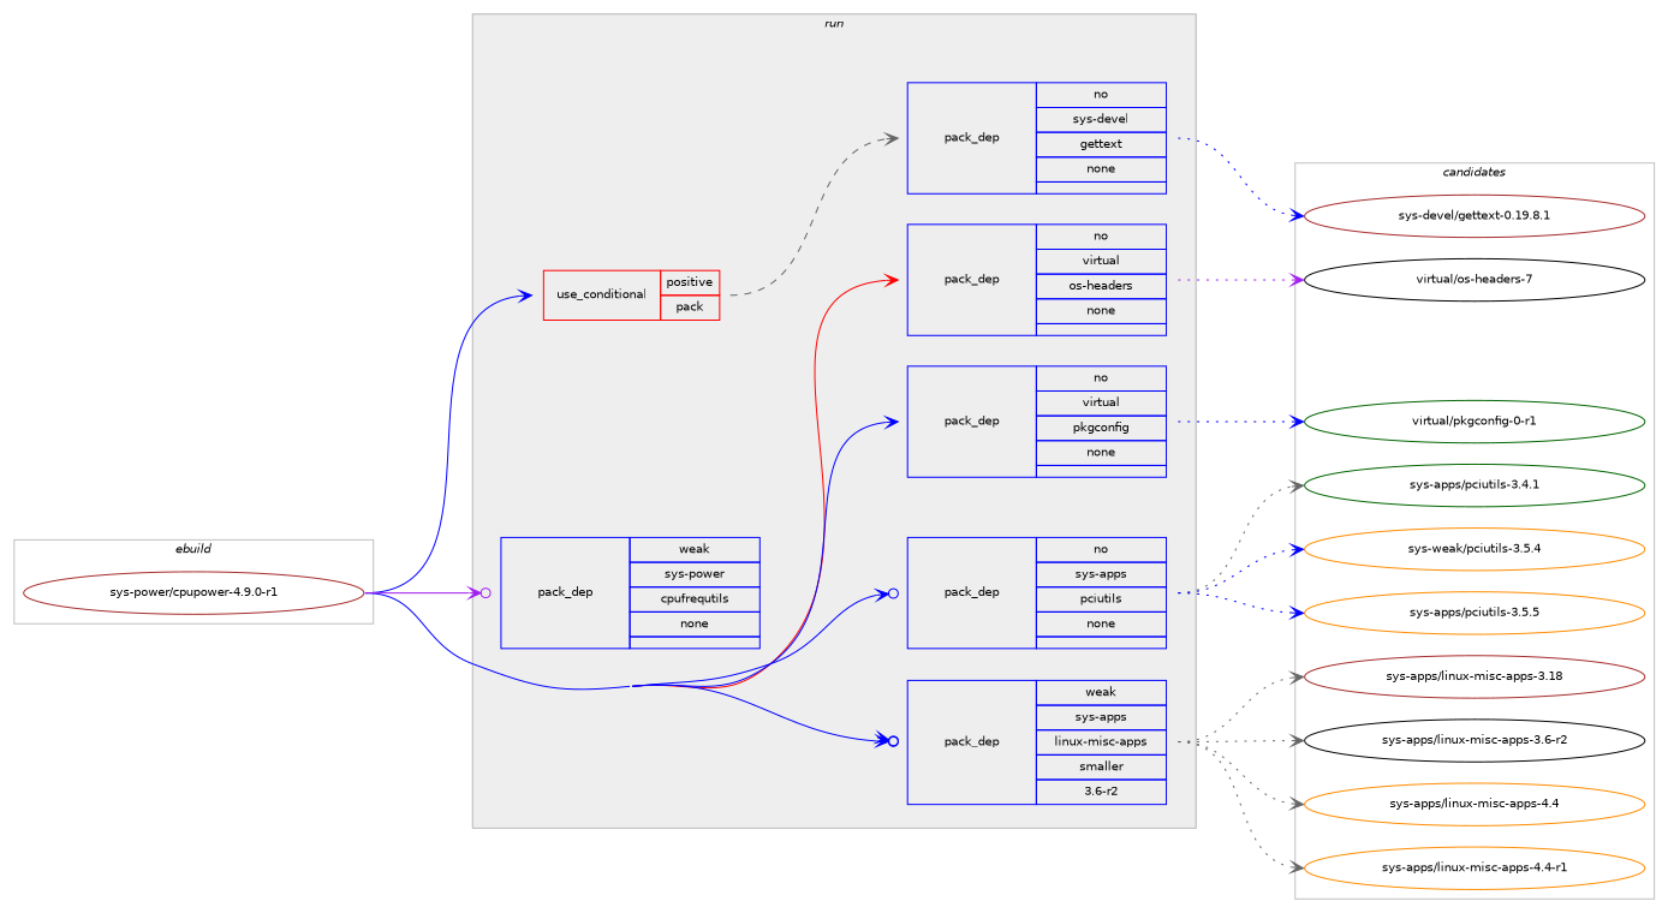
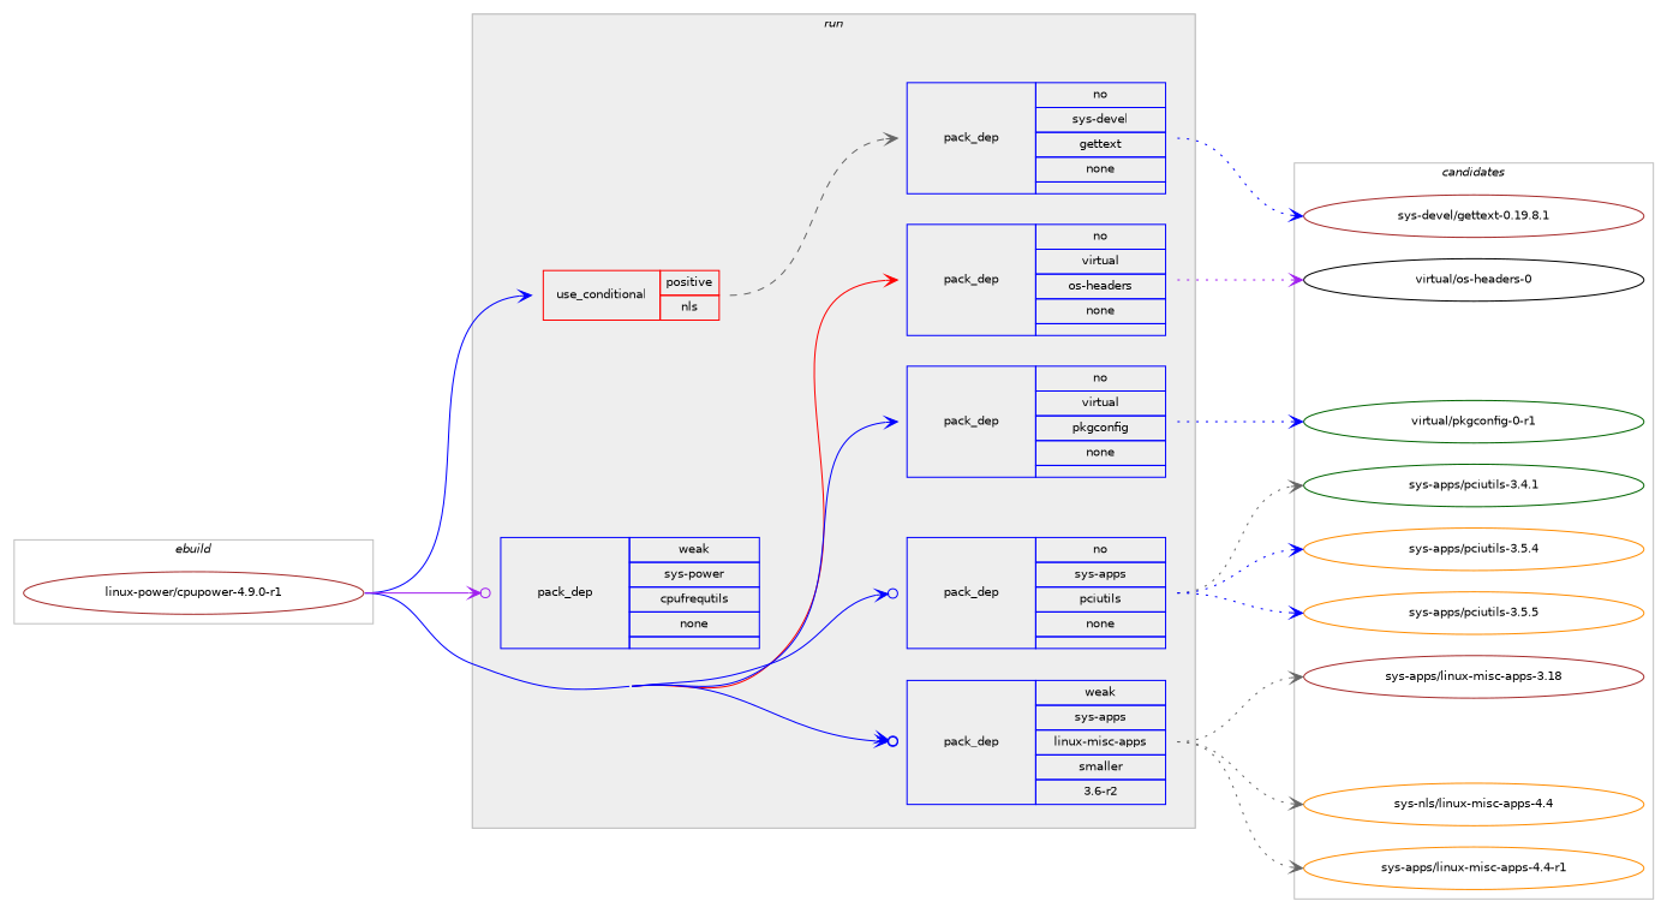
  digraph {
    compound=true
    concentrate=true
    fontname=Helvetica
    fontsize=10
    newrank=true
    rankdir=LR
    ranksep=1.5
    node [color=blue fontname=Helvetica fontsize=10]
    edge [arrowhead=vee color=blue headport=w style=dotted tailport=e weight=100]
-   n1 [color=brown label="sys-power/cpupower-4.9.0-r1" width=4]
+   n1 [color=brown label="linux-power/cpupower-4.9.0-r1" width=4]
    n2 [label=<<TABLE BORDER="0" CELLBORDER="1" CELLSPACING="0" CELLPADDING="4" WIDTH="220"><TR><TD ROWSPAN="6" CELLPADDING="30">pack_dep</TD></TR><TR><TD WIDTH="110">no</TD></TR><TR><TD>sys-devel</TD></TR><TR><TD>gettext</TD></TR><TR><TD>none</TD></TR><TR><TD></TD></TR></TABLE>> shape=none]
-   n3 [color=red label=<<TABLE BORDER="0" CELLBORDER="1" CELLSPACING="0" CELLPADDING="4"><TR><TD ROWSPAN="3" CELLPADDING="10">use_conditional</TD></TR><TR><TD>positive</TD></TR><TR><TD>pack</TD></TR></TABLE>> shape=none]
+   n3 [color=red label=<<TABLE BORDER="0" CELLBORDER="1" CELLSPACING="0" CELLPADDING="4"><TR><TD ROWSPAN="3" CELLPADDING="10">use_conditional</TD></TR><TR><TD>positive</TD></TR><TR><TD>nls</TD></TR></TABLE>> shape=none]
    n4 [label=<<TABLE BORDER="0" CELLBORDER="1" CELLSPACING="0" CELLPADDING="4" WIDTH="220"><TR><TD ROWSPAN="6" CELLPADDING="30">pack_dep</TD></TR><TR><TD WIDTH="110">no</TD></TR><TR><TD>virtual</TD></TR><TR><TD>os-headers</TD></TR><TR><TD>none</TD></TR><TR><TD></TD></TR></TABLE>> shape=none]
    n5 [label=<<TABLE BORDER="0" CELLBORDER="1" CELLSPACING="0" CELLPADDING="4" WIDTH="220"><TR><TD ROWSPAN="6" CELLPADDING="30">pack_dep</TD></TR><TR><TD WIDTH="110">no</TD></TR><TR><TD>virtual</TD></TR><TR><TD>pkgconfig</TD></TR><TR><TD>none</TD></TR><TR><TD></TD></TR></TABLE>> shape=none]
    n6 [label=<<TABLE BORDER="0" CELLBORDER="1" CELLSPACING="0" CELLPADDING="4" WIDTH="220"><TR><TD ROWSPAN="6" CELLPADDING="30">pack_dep</TD></TR><TR><TD WIDTH="110">no</TD></TR><TR><TD>sys-apps</TD></TR><TR><TD>pciutils</TD></TR><TR><TD>none</TD></TR><TR><TD></TD></TR></TABLE>> shape=none]
    n7 [label=<<TABLE BORDER="0" CELLBORDER="1" CELLSPACING="0" CELLPADDING="4" WIDTH="220"><TR><TD ROWSPAN="6" CELLPADDING="30">pack_dep</TD></TR><TR><TD WIDTH="110">weak</TD></TR><TR><TD>sys-apps</TD></TR><TR><TD>linux-misc-apps</TD></TR><TR><TD>smaller</TD></TR><TR><TD>3.6-r2</TD></TR></TABLE>> shape=none]
    n8 [label=<<TABLE BORDER="0" CELLBORDER="1" CELLSPACING="0" CELLPADDING="4" WIDTH="220"><TR><TD ROWSPAN="6" CELLPADDING="30">pack_dep</TD></TR><TR><TD WIDTH="110">weak</TD></TR><TR><TD>sys-power</TD></TR><TR><TD>cpufrequtils</TD></TR><TR><TD>none</TD></TR><TR><TD></TD></TR></TABLE>> shape=none]
    n9 [color=brown label="sys-devel/gettext-0.19.8.1" width=4]
-   n10 [color=black label="virtual/os-headers-7" width=4]
+   n10 [color=black label="virtual/os-headers-0" width=4]
    n11 [color=darkgreen label="virtual/pkgconfig-0-r1" width=4]
    n12 [color=darkgreen label="sys-apps/pciutils-3.4.1" width=4]
-   n13 [color=darkorange label="sys-weak/pciutils-3.5.4" width=4]
+   n13 [color=darkorange label="sys-apps/pciutils-3.5.4" width=4]
    n14 [color=darkorange label="sys-apps/pciutils-3.5.5" width=4]
    n15 [color=brown label="sys-apps/linux-misc-apps-3.18" width=4]
-   n16 [color=black label="sys-apps/linux-misc-apps-3.6-r2" width=4]
-   n17 [color=darkorange label="sys-apps/linux-misc-apps-4.4" width=4]
+   n17 [color=darkorange label="sys-nls/linux-misc-apps-4.4" width=4]
    n18 [color=darkorange label="sys-apps/linux-misc-apps-4.4-r1" width=4]
    subgraph cluster_1 {
      color=gray
      label=<<i>ebuild</i>>
      rank=same
      n1
    }
    subgraph cluster_2 {
      color=gray
      label=<<i>dependencies</i>>
      subgraph cluster_3 {
        color=gray
        fillcolor="#eeeeee"
        label=<<i>compile</i>>
        style=filled
        subgraph sub_4 {
          color=gray
          fillcolor="#eeeeee"
          label=<<i>compile</i>>
          style=filled
          n3
          subgraph sub_5 {
            color=gray
            fillcolor="#eeeeee"
            label=<<i>compile</i>>
            style=filled
            n2
          }
        }
        subgraph sub_6 {
          color=gray
          fillcolor="#eeeeee"
          label=<<i>compile</i>>
          style=filled
          n4
        }
        subgraph sub_7 {
          color=gray
          fillcolor="#eeeeee"
          label=<<i>compile</i>>
          style=filled
          n5
        }
      }
      subgraph cluster_8 {
        color=gray
        fillcolor="#eeeeee"
        label=<<i>compile and run</i>>
        style=filled
        subgraph sub_9 {
          color=gray
          fillcolor="#eeeeee"
          label=<<i>compile and run</i>>
          style=filled
          n6
        }
        subgraph sub_10 {
          color=gray
          fillcolor="#eeeeee"
          label=<<i>compile and run</i>>
          style=filled
          n7
        }
        subgraph sub_11 {
          color=gray
          fillcolor="#eeeeee"
          label=<<i>compile and run</i>>
          style=filled
          n8
        }
      }
      subgraph cluster_12 {
        color=gray
        fillcolor="#eeeeee"
        label=<<i>run</i>>
        style=filled
      }
    }
    subgraph cluster_13 {
      color=gray
      label=<<i>candidates</i>>
      rank=same
      subgraph sub_14 {
        color=black
        label=<<i>candidates</i>>
        nodesep=1
        rank=same
        n9
      }
      subgraph sub_15 {
        color=black
        label=<<i>candidates</i>>
        nodesep=1
        rank=same
        n10
      }
      subgraph sub_16 {
        color=black
        label=<<i>candidates</i>>
        nodesep=1
        rank=same
        n11
      }
      subgraph sub_17 {
        color=black
        label=<<i>candidates</i>>
        nodesep=1
        rank=same
        n12
        n13
        n14
      }
      subgraph sub_18 {
        color=black
        label=<<i>candidates</i>>
        nodesep=1
        rank=same
        n15
-       n16
        n17
        n18
      }
      subgraph sub_19 {
        color=black
        label=<<i>candidates</i>>
        nodesep=1
        rank=same
      }
    }
    n1 -> n3 [style=solid weight=20]
    n1 -> n4 [color=red style=solid weight=20]
    n1 -> n5 [style=solid weight=20]
    n1 -> n6 [arrowhead=odotvee style=solid weight=20]
    n1 -> n7 [arrowhead=odotvee style=solid weight=20]
    n1 -> n8 [arrowhead=odotvee color=purple style=solid weight=20]
    n2 -> n9
    n3 -> n2 [color=gray40 style=dashed weight=20]
    n4 -> n10 [color=purple]
    n5 -> n11
    n6 -> n12 [color=gray40]
    n6 -> n13
    n6 -> n14
    n7 -> n15 [color=gray40]
-   n7 -> n16 [color=gray40]
    n7 -> n17 [color=gray40]
    n7 -> n18 [color=gray40]
  }
